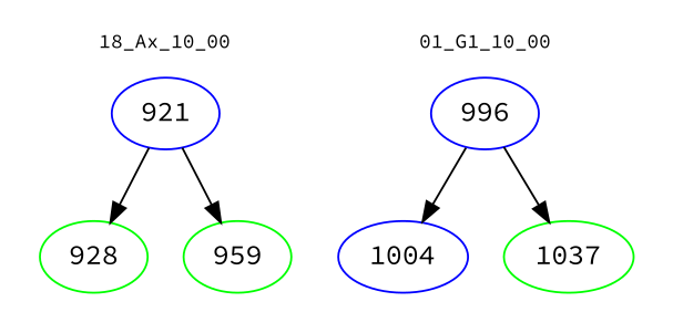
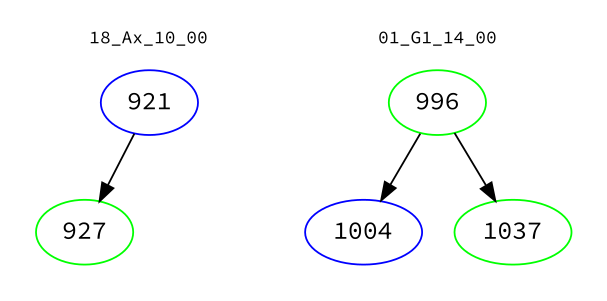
  digraph {
    fontname="Source Code Pro"
    node [color=blue fontname="Source Code Pro"]
    edge [color=black fontname="Source Code Pro"]
    n1 [label=921]
-   n2 [color=green label=928]
-   n3 [color=green label=959]
-   n4 [label=996]
+   n2 [color=green label=927]
+   n4 [color=green label=996]
    n5 [label=1004]
    n6 [color=green label=1037]
    subgraph cluster_1 {
      color=white
      fontsize=10
      label="18_Ax_10_00"
      n1
      n2
-     n3
    }
    subgraph cluster_2 {
      color=white
      fontsize=10
-     label="01_G1_10_00"
+     label="01_G1_14_00"
      n4
      n5
      n6
    }
    n1 -> n2
-   n1 -> n3
    n4 -> n5
    n4 -> n6
  }
